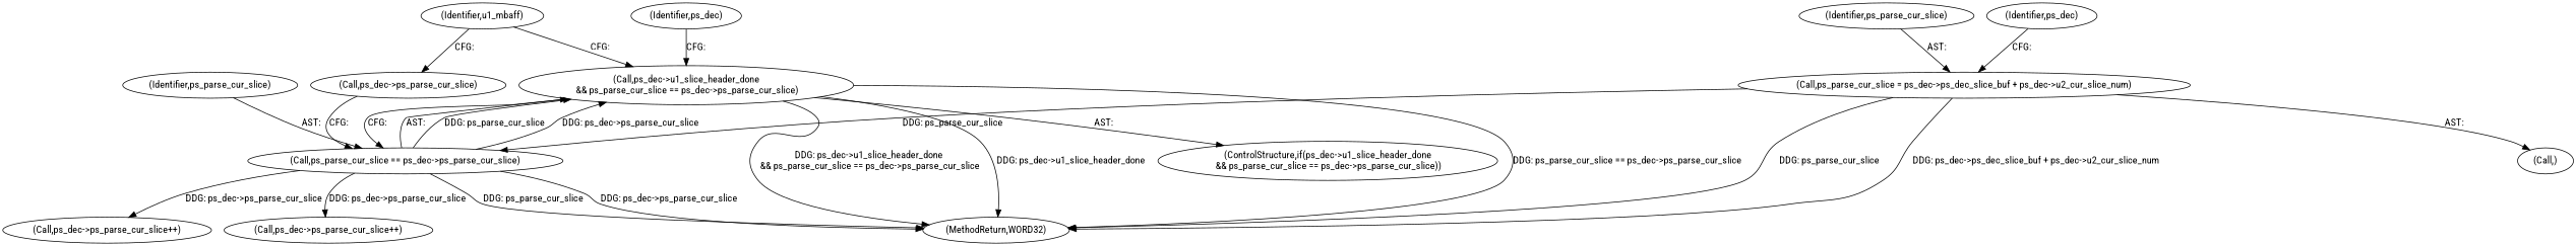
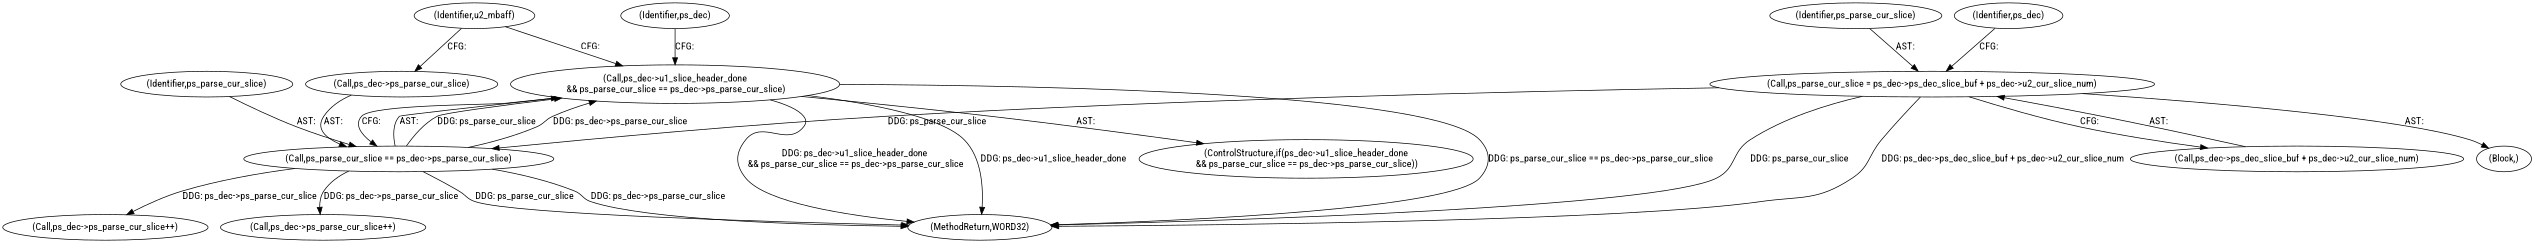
  digraph {
    fontname="Roboto Condensed"
    node [fontname="Roboto Condensed"]
    edge [fontname="Roboto Condensed"]
    n1 [label="(Call,ps_dec->u1_slice_header_done\n && ps_parse_cur_slice == ps_dec->ps_parse_cur_slice)"]
    n2 [label="(Call,ps_parse_cur_slice == ps_dec->ps_parse_cur_slice)"]
    n3 [label="(MethodReturn,WORD32)"]
    n4 [label="(ControlStructure,if(ps_dec->u1_slice_header_done\n && ps_parse_cur_slice == ps_dec->ps_parse_cur_slice))"]
    n5 [label="(Call,ps_dec->ps_parse_cur_slice++)"]
    n6 [label="(Call,ps_dec->ps_parse_cur_slice++)"]
    n7 [label="(Call,ps_dec->ps_parse_cur_slice)"]
    n8 [label="(Call,ps_parse_cur_slice = ps_dec->ps_dec_slice_buf + ps_dec->u2_cur_slice_num)"]
-   n9 [label="(Call,)"]
+   n9 [label="(Block,)"]
+   n10 [label="(Call,ps_dec->ps_dec_slice_buf + ps_dec->u2_cur_slice_num)"]
    n11 [label="(Identifier,ps_dec)"]
-   n12 [label="(Identifier,u1_mbaff)"]
+   n12 [label="(Identifier,u2_mbaff)"]
    n13 [label="(Identifier,ps_parse_cur_slice)"]
    n14 [label="(Identifier,ps_dec)"]
    n15 [label="(Identifier,ps_parse_cur_slice)"]
    n1 -> n2 [label="CFG: "]
    n1 -> n3 [label="DDG: ps_dec->u1_slice_header_done\n && ps_parse_cur_slice == ps_dec->ps_parse_cur_slice"]
    n1 -> n3 [label="DDG: ps_dec->u1_slice_header_done"]
    n1 -> n3 [label="DDG: ps_parse_cur_slice == ps_dec->ps_parse_cur_slice"]
    n1 -> n4 [label="AST: "]
    n2 -> n1 [label="AST: "]
    n2 -> n1 [label="DDG: ps_parse_cur_slice"]
    n2 -> n1 [label="DDG: ps_dec->ps_parse_cur_slice"]
    n2 -> n3 [label="DDG: ps_parse_cur_slice"]
    n2 -> n3 [label="DDG: ps_dec->ps_parse_cur_slice"]
    n2 -> n5 [label="DDG: ps_dec->ps_parse_cur_slice"]
    n2 -> n6 [label="DDG: ps_dec->ps_parse_cur_slice"]
-   n7 -> n2 [label="CFG: "]
+   n7 -> n2 [label="AST: "]
    n8 -> n2 [label="DDG: ps_parse_cur_slice"]
    n8 -> n3 [label="DDG: ps_dec->ps_dec_slice_buf + ps_dec->u2_cur_slice_num"]
    n8 -> n3 [label="DDG: ps_parse_cur_slice"]
    n8 -> n9 [label="AST: "]
+   n8 -> n10 [label="CFG: "]
+   n10 -> n8 [label="AST: "]
    n11 -> n8 [label="CFG: "]
    n12 -> n1 [label="CFG: "]
    n12 -> n7 [label="CFG: "]
    n13 -> n2 [label="AST: "]
    n14 -> n1 [label="CFG: "]
    n15 -> n8 [label="AST: "]
  }
